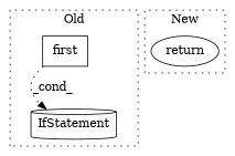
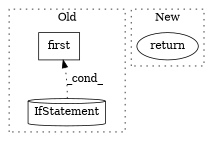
  digraph {
    node [l=7]
    n1 [a=32 label=first s=1959 shape=box]
    n2 [a=25 l="4,2" label=IfStatement s="1974,1984" shape=cylinder]
    n3 [a=41 label=return s=2178 shape=ellipse]
    subgraph cluster_1 {
      label=Old
      style=dotted
      n1
      n2
    }
    subgraph cluster_2 {
      label=New
      style=dotted
      n3
    }
-   n1 -> n2 [label=_cond_ style=dotted]
+   n2 -> n1 [label=_cond_ style=dotted]
  }
